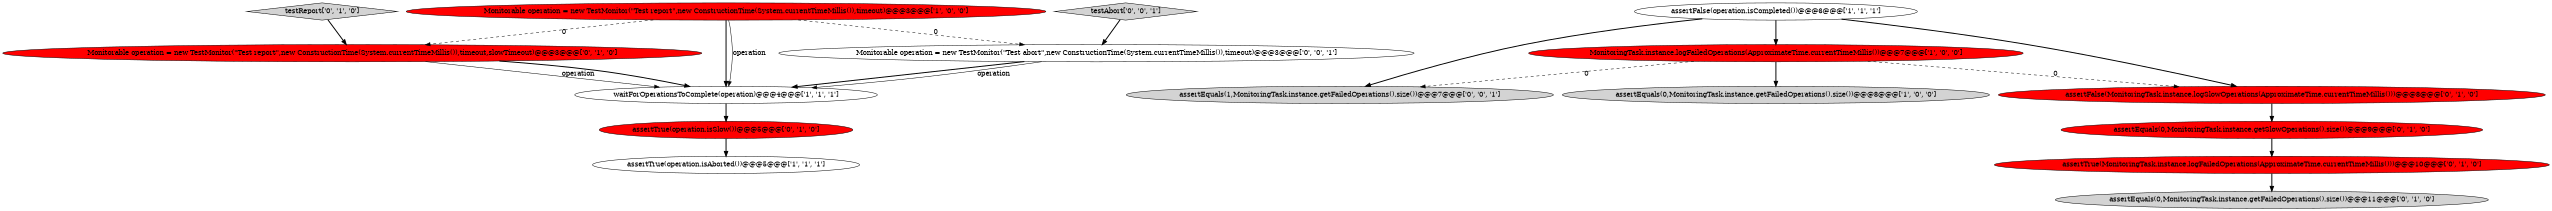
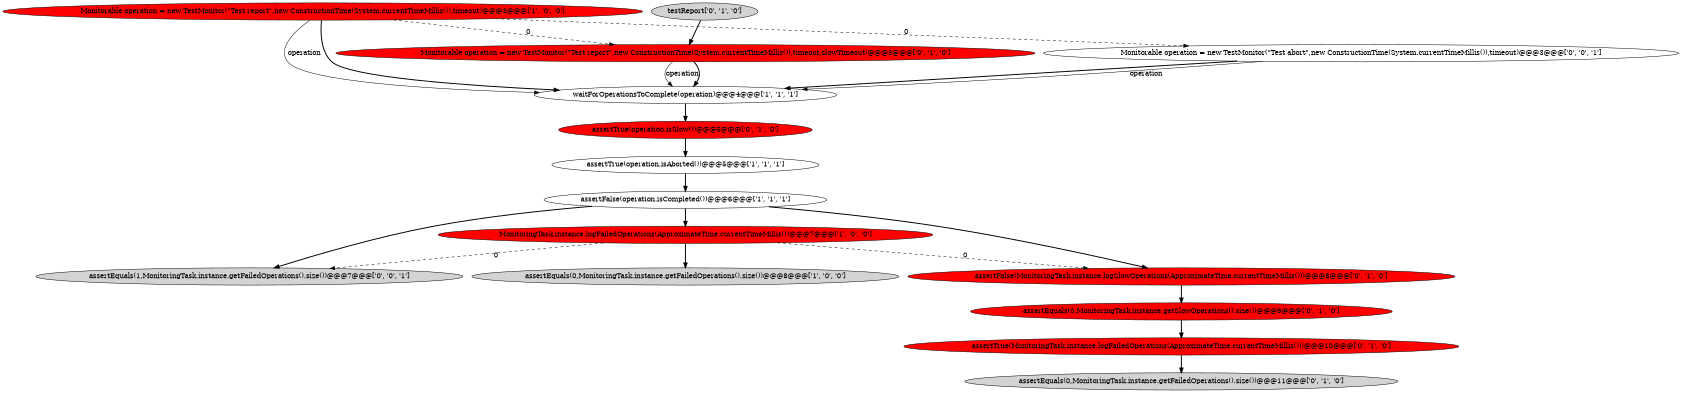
  digraph {
    node [fillcolor=red shape=ellipse style=filled]
    edge [style=bold]
    n1 [fillcolor=white label="waitForOperationsToComplete(operation)@@@4@@@['1', '1', '1']"]
    n2 [label="assertTrue(operation.isSlow())@@@5@@@['0', '1', '0']"]
    n3 [fillcolor=white label="assertTrue(operation.isAborted())@@@5@@@['1', '1', '1']"]
    n4 [fillcolor=white label="assertFalse(operation.isCompleted())@@@6@@@['1', '1', '1']"]
    n5 [fillcolor=lightgray label="assertEquals(0,MonitoringTask.instance.getFailedOperations().size())@@@11@@@['0', '1', '0']"]
    n6 [label="Monitorable operation = new TestMonitor(\"Test report\",new ConstructionTime(System.currentTimeMillis()),timeout)@@@3@@@['1', '0', '0']"]
    n7 [label="Monitorable operation = new TestMonitor(\"Test report\",new ConstructionTime(System.currentTimeMillis()),timeout,slowTimeout)@@@3@@@['0', '1', '0']"]
    n8 [fillcolor=white label="Monitorable operation = new TestMonitor(\"Test abort\",new ConstructionTime(System.currentTimeMillis()),timeout)@@@3@@@['0', '0', '1']"]
-   n9 [fillcolor=lightgray label="testReport['0', '1', '0']" shape=diamond]
-   n10 [fillcolor=lightgray label="testAbort['0', '0', '1']" shape=diamond]
+   n9 [fillcolor=lightgray label="testReport['0', '1', '0']"]
    n11 [fillcolor=lightgray label="assertEquals(1,MonitoringTask.instance.getFailedOperations().size())@@@7@@@['0', '0', '1']"]
    n12 [label="assertEquals(0,MonitoringTask.instance.getSlowOperations().size())@@@9@@@['0', '1', '0']"]
    n13 [label="assertTrue(MonitoringTask.instance.logFailedOperations(ApproximateTime.currentTimeMillis()))@@@10@@@['0', '1', '0']"]
    n14 [label="MonitoringTask.instance.logFailedOperations(ApproximateTime.currentTimeMillis())@@@7@@@['1', '0', '0']"]
    n15 [label="assertFalse(MonitoringTask.instance.logSlowOperations(ApproximateTime.currentTimeMillis()))@@@8@@@['0', '1', '0']"]
    n16 [fillcolor=lightgray label="assertEquals(0,MonitoringTask.instance.getFailedOperations().size())@@@8@@@['1', '0', '0']"]
    n1 -> n2
    n2 -> n3
+   n3 -> n4
    n4 -> n11
    n4 -> n14
    n4 -> n15
    n6 -> n1
    n6 -> n1 [label=operation style=solid]
    n6 -> n7 [label=0 style=dashed]
    n6 -> n8 [label=0 style=dashed]
    n7 -> n1 [label=operation style=solid]
    n7 -> n1
    n8 -> n1
    n8 -> n1 [label=operation style=solid]
    n9 -> n7
-   n10 -> n8
    n12 -> n13
    n13 -> n5
    n14 -> n11 [label=0 style=dashed]
    n14 -> n15 [label=0 style=dashed]
    n14 -> n16
    n15 -> n12
  }
